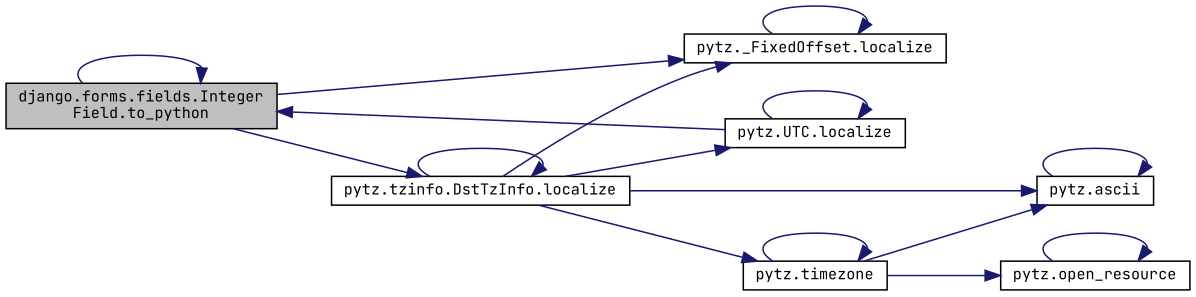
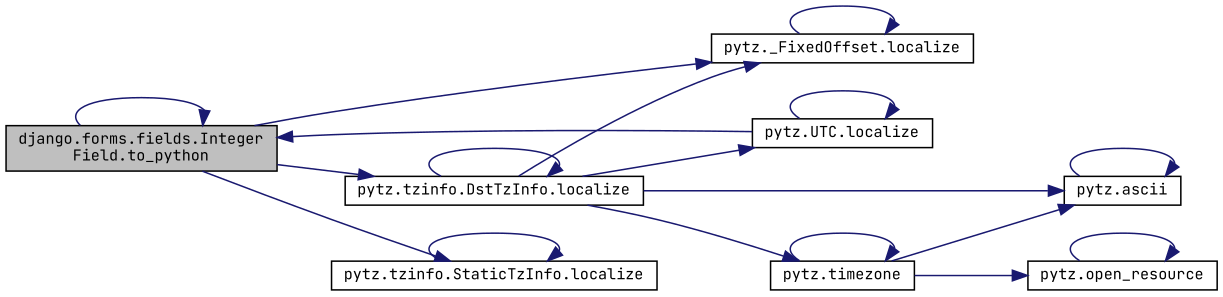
  digraph {
    fontname="JetBrains Mono"
    rankdir=LR
    node [color=black fillcolor=white fontname="JetBrains Mono" fontsize=10 shape=record style=filled]
    edge [color=midnightblue fontname="JetBrains Mono" fontsize=10 labelfontname=Helvetica labelfontsize=10 style=solid]
    n1 [fillcolor=grey75 fontcolor=black height=0.2 label="django.forms.fields.Integer\lField.to_python" width=0.4]
    n2 [height=0.2 label="pytz._FixedOffset.localize" width=0.4]
+   n3 [height=0.2 label="pytz.tzinfo.StaticTzInfo.localize" width=0.4]
    n4 [height=0.2 label="pytz.tzinfo.DstTzInfo.localize" width=0.4]
    n5 [height=0.2 label="pytz.UTC.localize" width=0.4]
    n6 [height=0.2 label="pytz.timezone" width=0.4]
    n7 [height=0.2 label="pytz.ascii" width=0.4]
    n8 [height=0.2 label="pytz.open_resource" width=0.4]
    n1 -> n1
    n1 -> n2
+   n1 -> n3
    n1 -> n4
    n2 -> n2
+   n3 -> n3
    n4 -> n2
    n4 -> n4
    n4 -> n5
    n4 -> n6
    n4 -> n7
    n5 -> n1
    n5 -> n5
    n6 -> n6
    n6 -> n7
    n6 -> n8
    n7 -> n7
    n8 -> n8
  }
